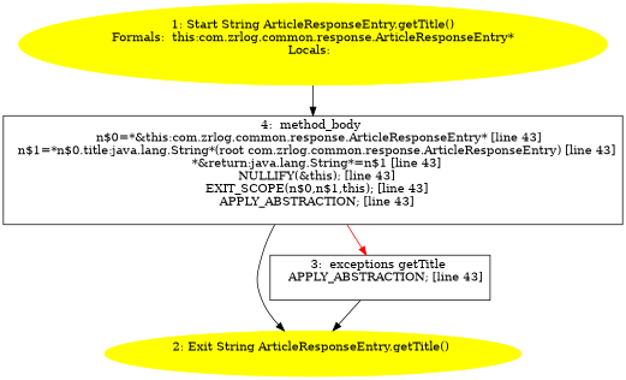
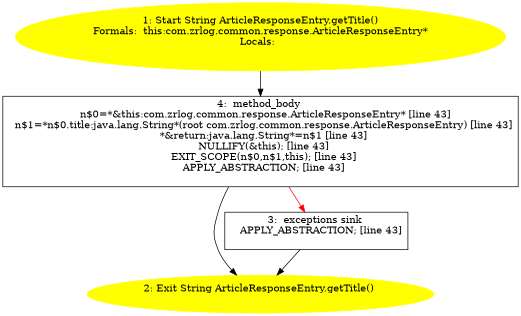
  digraph {
    n1 [color=yellow label="1: Start String ArticleResponseEntry.getTitle()\nFormals:  this:com.zrlog.common.response.ArticleResponseEntry*\nLocals:  \n  " style=filled]
    n2 [label="4:  method_body \n   n$0=*&this:com.zrlog.common.response.ArticleResponseEntry* [line 43]\n  n$1=*n$0.title:java.lang.String*(root com.zrlog.common.response.ArticleResponseEntry) [line 43]\n  *&return:java.lang.String*=n$1 [line 43]\n  NULLIFY(&this); [line 43]\n  EXIT_SCOPE(n$0,n$1,this); [line 43]\n  APPLY_ABSTRACTION; [line 43]\n " shape=box]
    n3 [color=yellow label="2: Exit String ArticleResponseEntry.getTitle() \n  " style=filled]
-   n4 [label="3:  exceptions getTitle \n   APPLY_ABSTRACTION; [line 43]\n " shape=box]
+   n4 [label="3:  exceptions sink \n   APPLY_ABSTRACTION; [line 43]\n " shape=box]
    n1 -> n2
    n2 -> n3
    n2 -> n4 [color=red]
    n4 -> n3
  }
